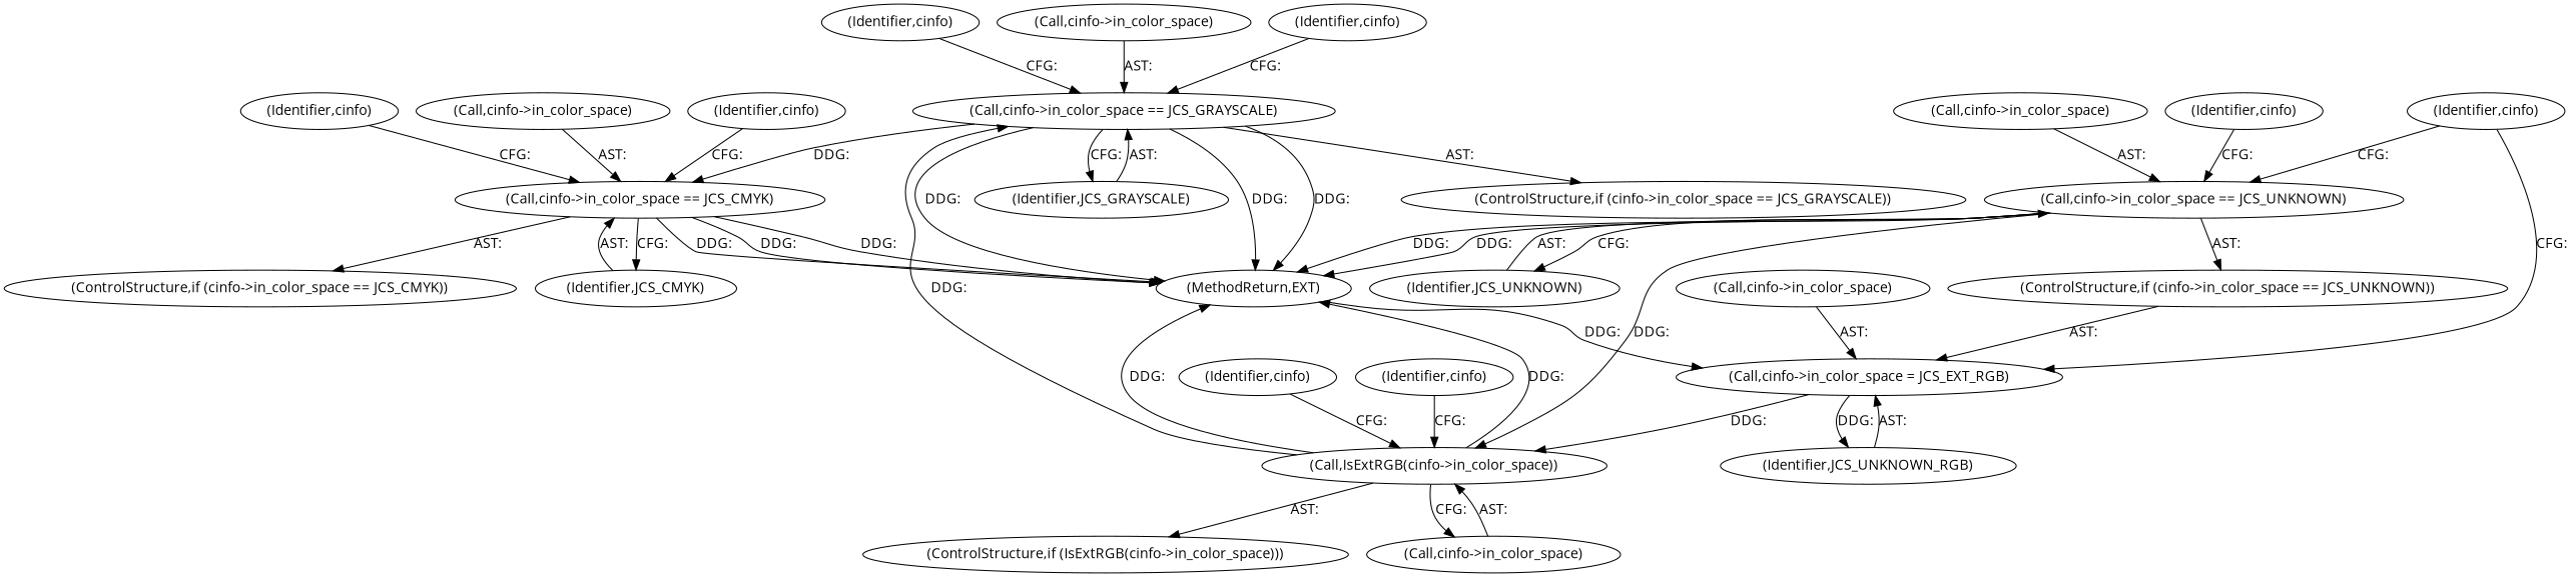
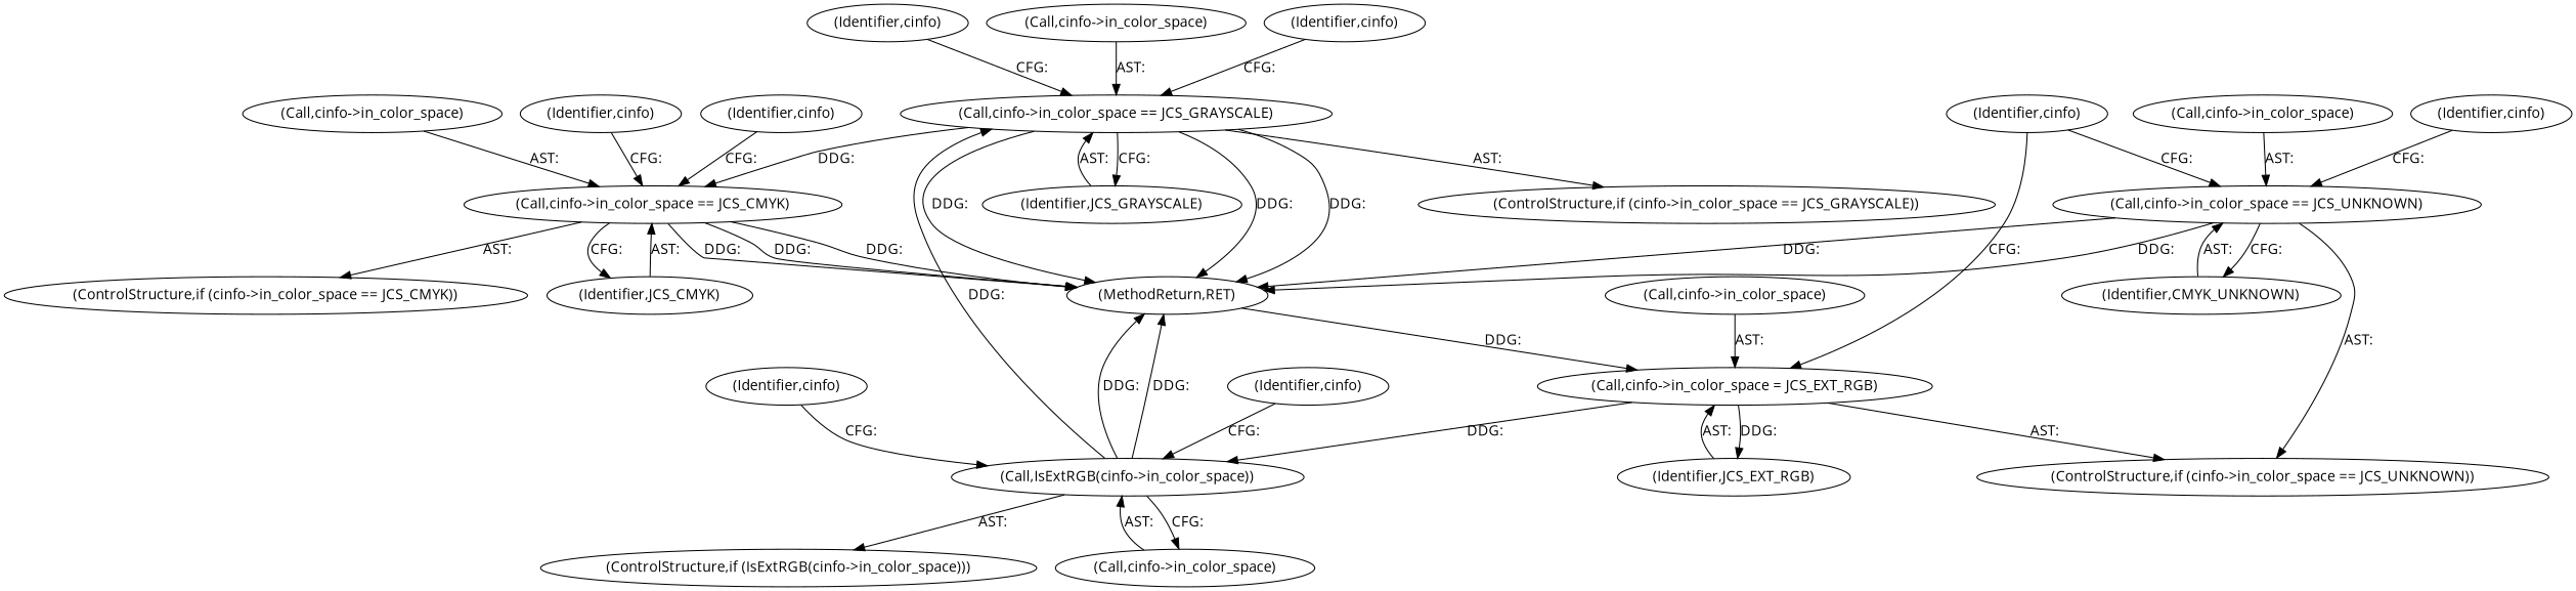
  digraph {
    fontname="Open Sans"
    node [fontname="Open Sans"]
    edge [fontname="Open Sans"]
    n1 [label="(Call,cinfo->in_color_space == JCS_GRAYSCALE)"]
    n2 [label="(Call,cinfo->in_color_space == JCS_CMYK)"]
    n3 [label="(ControlStructure,if (cinfo->in_color_space == JCS_GRAYSCALE))"]
    n4 [label="(Identifier,JCS_GRAYSCALE)"]
-   n5 [label="(MethodReturn,EXT)"]
+   n5 [label="(MethodReturn,RET)"]
    n6 [label="(Identifier,JCS_CMYK)"]
    n7 [label="(ControlStructure,if (cinfo->in_color_space == JCS_CMYK))"]
    n8 [label="(Call,cinfo->in_color_space = JCS_EXT_RGB)"]
    n9 [label="(Call,IsExtRGB(cinfo->in_color_space))"]
    n10 [label="(ControlStructure,if (IsExtRGB(cinfo->in_color_space)))"]
    n11 [label="(Call,cinfo->in_color_space)"]
    n12 [label="(Call,cinfo->in_color_space == JCS_UNKNOWN)"]
-   n13 [label="(Identifier,JCS_UNKNOWN)"]
+   n13 [label="(Identifier,CMYK_UNKNOWN)"]
    n14 [label="(ControlStructure,if (cinfo->in_color_space == JCS_UNKNOWN))"]
-   n15 [label="(Identifier,JCS_UNKNOWN_RGB)"]
+   n15 [label="(Identifier,JCS_EXT_RGB)"]
    n16 [label="(Identifier,cinfo)"]
    n17 [label="(Call,cinfo->in_color_space)"]
    n18 [label="(Identifier,cinfo)"]
    n19 [label="(Identifier,cinfo)"]
    n20 [label="(Call,cinfo->in_color_space)"]
    n21 [label="(Identifier,cinfo)"]
    n22 [label="(Identifier,cinfo)"]
    n23 [label="(Identifier,cinfo)"]
    n24 [label="(Identifier,cinfo)"]
    n25 [label="(Call,cinfo->in_color_space)"]
    n26 [label="(Identifier,cinfo)"]
    n27 [label="(Call,cinfo->in_color_space)"]
    n1 -> n2 [label="DDG: "]
    n1 -> n3 [label="AST: "]
    n1 -> n4 [label="CFG: "]
    n1 -> n5 [label="DDG: "]
    n1 -> n5 [label="DDG: "]
    n1 -> n5 [label="DDG: "]
    n2 -> n5 [label="DDG: "]
    n2 -> n5 [label="DDG: "]
    n2 -> n5 [label="DDG: "]
    n2 -> n6 [label="CFG: "]
    n2 -> n7 [label="AST: "]
    n4 -> n1 [label="AST: "]
    n5 -> n8 [label="DDG: "]
    n6 -> n2 [label="AST: "]
    n8 -> n9 [label="DDG: "]
-   n14 -> n8 [label="AST: "]
+   n8 -> n14 [label="AST: "]
    n8 -> n15 [label="DDG: "]
    n9 -> n1 [label="DDG: "]
    n9 -> n5 [label="DDG: "]
    n9 -> n5 [label="DDG: "]
    n9 -> n10 [label="AST: "]
    n9 -> n11 [label="CFG: "]
    n11 -> n9 [label="AST: "]
    n12 -> n5 [label="DDG: "]
    n12 -> n5 [label="DDG: "]
-   n12 -> n9 [label="DDG: "]
    n12 -> n13 [label="CFG: "]
    n12 -> n14 [label="AST: "]
    n13 -> n12 [label="AST: "]
    n15 -> n8 [label="AST: "]
    n16 -> n1 [label="CFG: "]
    n17 -> n12 [label="AST: "]
    n18 -> n2 [label="CFG: "]
    n19 -> n12 [label="CFG: "]
    n20 -> n1 [label="AST: "]
    n21 -> n8 [label="CFG: "]
    n21 -> n12 [label="CFG: "]
    n22 -> n1 [label="CFG: "]
    n23 -> n2 [label="CFG: "]
    n24 -> n9 [label="CFG: "]
    n25 -> n2 [label="AST: "]
    n26 -> n9 [label="CFG: "]
    n27 -> n8 [label="AST: "]
  }
